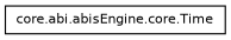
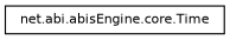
  digraph {
    rankdir=LR
-   n1 [color=black fillcolor=white fontname=Helvetica fontsize=10 height=0.2 label="core.abi.abisEngine.core.Time" shape=record style=filled width=0.4]
+   n1 [color=black fillcolor=white fontname=Helvetica fontsize=10 height=0.2 label="net.abi.abisEngine.core.Time" shape=record style=filled width=0.4]
  }
